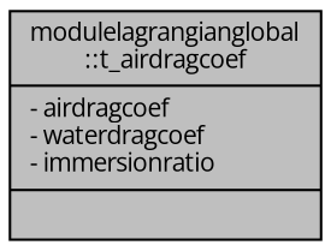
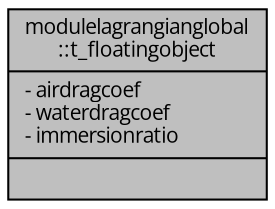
  digraph {
    fontname="Open Sans"
-   n1 [color=black fillcolor=grey75 fontcolor=black fontname="Open Sans" fontsize=10 height=0.2 label="{modulelagrangianglobal\l::t_airdragcoef\n|- airdragcoef\l- waterdragcoef\l- immersionratio\l|}" shape=record style=filled width=0.4]
+   n1 [color=black fillcolor=grey75 fontcolor=black fontname="Open Sans" fontsize=10 height=0.2 label="{modulelagrangianglobal\l::t_floatingobject\n|- airdragcoef\l- waterdragcoef\l- immersionratio\l|}" shape=record style=filled width=0.4]
  }
